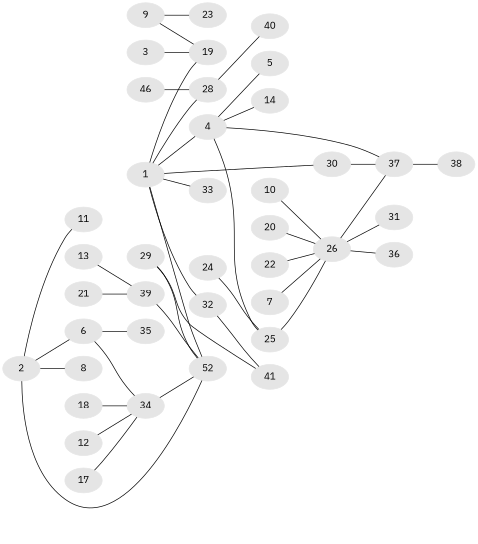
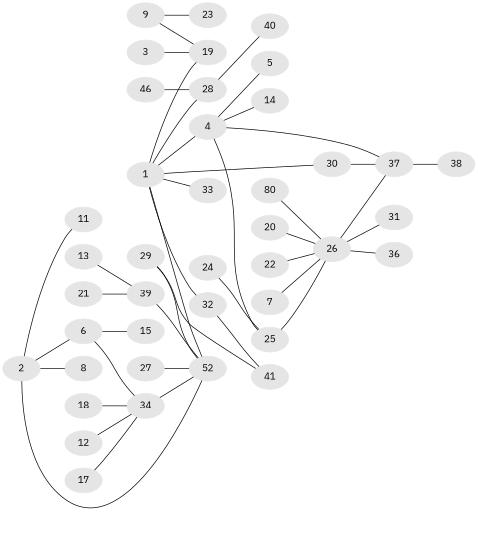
  graph {
    fontname="IBM Plex Sans"
    rankdir=LR
    node [color=gray90 fontname="IBM Plex Sans" style=filled]
    edge [fontname="IBM Plex Sans" weight=1.0]
    1
    4
    19
    28
    30
    32
    33
    n8 [label=52]
    5
    14
    25
    37
    40
    41
    2
    6
    8
    11
-   15 [label=35]
+   15
    34
    3
    26
    38
    7
    31
    36
    9
    23
-   10
+   10 [label=80]
    12
    13
    39
    n33 [label=46]
    17
    18
    20
    21
    22
    24
+   27
    29
    1 -- 4
    1 -- 19
    1 -- 28
    1 -- 30
    1 -- 32
    1 -- 33
    1 -- n8 [weight=2.0]
    4 -- 5
    4 -- 14
    4 -- 25
    4 -- 37
    28 -- 40
    30 -- 37
    32 -- 41
    25 -- 26
    37 -- 38
    2 -- n8 [weight=2.0]
    2 -- 6
    2 -- 8
    2 -- 11
    6 -- 15
    6 -- 34
    34 -- n8
    3 -- 19
    26 -- 37
    26 -- 31
    26 -- 36
    7 -- 26
    9 -- 19
    9 -- 23
    10 -- 26
    12 -- 34
    13 -- 39
    39 -- n8
    n33 -- 28
    17 -- 34
    18 -- 34
    20 -- 26
    21 -- 39
    22 -- 26
    24 -- 25
+   27 -- n8
    29 -- n8
    29 -- 41
  }
